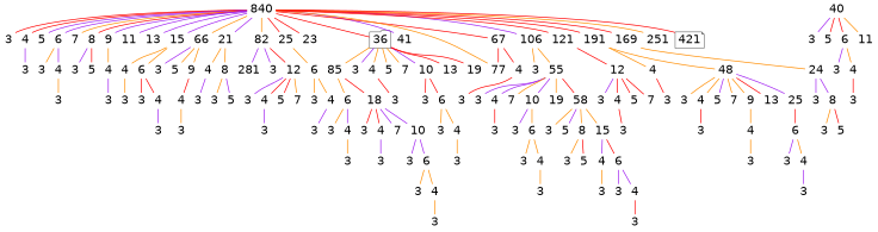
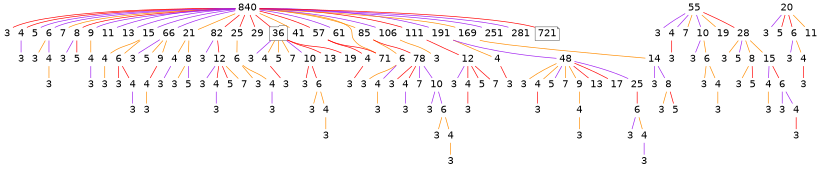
  digraph {
    nodesep=0.1
    node [fontname=Helvetica fontsize=30 shape=plaintext]
    edge [color=darkorange dir=none style=bold]
    n1 [height=0.25 label=840 width=0.25]
    n2 [height=0.25 label=3 width=0.25]
    n3 [height=0.25 label=4 width=0.25]
    n4 [height=0.25 label=5 width=0.25]
    n5 [height=0.25 label=6 width=0.25]
    n6 [height=0.25 label=7 width=0.25]
    n7 [height=0.25 label=8 width=0.25]
    n8 [height=0.25 label=9 width=0.25]
    n9 [height=0.25 label=11 width=0.25]
    n10 [height=0.25 label=13 width=0.25]
    n11 [height=0.25 label=15 width=0.25]
    n12 [height=0.25 label=66 width=0.25]
    n13 [height=0.25 label=21 width=0.25]
    n14 [height=0.25 label=82 width=0.25]
    n15 [height=0.25 label=25 width=0.25]
-   n16 [height=0.25 label=23 width=0.25]
+   n16 [height=0.25 label=29 width=0.25]
    n17 [height=0.25 label=36 shape=folder width=0.25]
    n18 [height=0.25 label=41 width=0.25]
-   n19 [height=0.25 label=67 width=0.25]
-   n21 [height=0.25 label=77 width=0.25]
+   n19 [height=0.25 label=57 width=0.25]
+   n20 [height=0.25 label=61 width=0.25]
+   n21 [height=0.25 label=71 width=0.25]
    n22 [height=0.25 label=85 width=0.25]
    n23 [height=0.25 label=106 width=0.25]
-   n24 [height=0.25 label=121 width=0.25]
+   n24 [height=0.25 label=111 width=0.25]
    n25 [height=0.25 label=191 width=0.25]
    n26 [height=0.25 label=169 width=0.25]
    n27 [height=0.25 label=251 width=0.25]
    n28 [height=0.25 label=281 width=0.25]
-   n29 [height=0.25 label=421 shape=note width=0.25]
+   n29 [height=0.25 label=721 shape=note width=0.25]
    n30 [height=0.25 label=3 width=0.25]
    n31 [height=0.25 label=3 width=0.25]
    n32 [height=0.25 label=4 width=0.25]
    n33 [height=0.25 label=3 width=0.25]
    n34 [height=0.25 label=5 width=0.25]
    n35 [height=0.25 label=4 width=0.25]
    n36 [height=0.25 label=4 width=0.25]
    n37 [height=0.25 label=6 width=0.25]
    n38 [height=0.25 label=3 width=0.25]
    n39 [height=0.25 label=5 width=0.25]
    n40 [height=0.25 label=9 width=0.25]
    n41 [height=0.25 label=4 width=0.25]
    n42 [height=0.25 label=8 width=0.25]
    n43 [height=0.25 label=3 width=0.25]
    n44 [height=0.25 label=12 width=0.25]
    n45 [height=0.25 label=6 width=0.25]
    n46 [height=0.25 label=3 width=0.25]
    n47 [height=0.25 label=4 width=0.25]
    n48 [height=0.25 label=5 width=0.25]
    n49 [height=0.25 label=7 width=0.25]
    n50 [height=0.25 label=10 width=0.25]
    n51 [height=0.25 label=13 width=0.25]
    n52 [height=0.25 label=19 width=0.25]
    n53 [height=0.25 label=4 width=0.25]
    n54 [height=0.25 label=6 width=0.25]
-   n55 [height=0.25 label=18 width=0.25]
+   n55 [height=0.25 label=78 width=0.25]
    n56 [height=0.25 label=3 width=0.25]
    n57 [height=0.25 label=55 width=0.25]
    n58 [height=0.25 label=12 width=0.25]
    n59 [height=0.25 label=4 width=0.25]
    n60 [height=0.25 label=48 width=0.25]
-   n61 [height=0.25 label=24 width=0.25]
+   n61 [height=0.25 label=14 width=0.25]
    n62 [height=0.25 label=3 width=0.25]
    n63 [height=0.25 label=3 width=0.25]
    n64 [height=0.25 label=3 width=0.25]
    n65 [height=0.25 label=3 width=0.25]
    n66 [height=0.25 label=4 width=0.25]
    n67 [height=0.25 label=3 width=0.25]
    n68 [height=0.25 label=4 width=0.25]
    n69 [height=0.25 label=3 width=0.25]
    n70 [height=0.25 label=3 width=0.25]
    n71 [height=0.25 label=3 width=0.25]
    n72 [height=0.25 label=5 width=0.25]
    n73 [height=0.25 label=3 width=0.25]
    n74 [height=0.25 label=4 width=0.25]
    n75 [height=0.25 label=5 width=0.25]
    n76 [height=0.25 label=7 width=0.25]
    n77 [height=0.25 label=3 width=0.25]
    n78 [height=0.25 label=3 width=0.25]
    n79 [height=0.25 label=4 width=0.25]
    n80 [height=0.25 label=3 width=0.25]
    n81 [height=0.25 label=3 width=0.25]
    n82 [height=0.25 label=3 width=0.25]
    n83 [height=0.25 label=6 width=0.25]
    n84 [height=0.25 label=3 width=0.25]
    n85 [height=0.25 label=4 width=0.25]
    n86 [height=0.25 label=3 width=0.25]
    n87 [height=0.25 label=3 width=0.25]
-   n88 [height=0.25 label=40 width=0.25]
+   n88 [height=0.25 label=20 width=0.25]
    n89 [height=0.25 label=3 width=0.25]
    n90 [height=0.25 label=5 width=0.25]
    n91 [height=0.25 label=6 width=0.25]
    n92 [height=0.25 label=11 width=0.25]
    n93 [height=0.25 label=3 width=0.25]
    n94 [height=0.25 label=4 width=0.25]
    n95 [height=0.25 label=3 width=0.25]
    n96 [height=0.25 label=3 width=0.25]
    n97 [height=0.25 label=4 width=0.25]
    n98 [height=0.25 label=3 width=0.25]
    n99 [height=0.25 label=4 width=0.25]
    n100 [height=0.25 label=7 width=0.25]
    n101 [height=0.25 label=10 width=0.25]
    n102 [height=0.25 label=3 width=0.25]
    n103 [height=0.25 label=3 width=0.25]
    n104 [height=0.25 label=3 width=0.25]
    n105 [height=0.25 label=6 width=0.25]
    n106 [height=0.25 label=3 width=0.25]
    n107 [height=0.25 label=4 width=0.25]
    n108 [height=0.25 label=3 width=0.25]
    n109 [height=0.25 label=3 width=0.25]
    n110 [height=0.25 label=4 width=0.25]
    n111 [height=0.25 label=7 width=0.25]
    n112 [height=0.25 label=10 width=0.25]
    n113 [height=0.25 label=19 width=0.25]
-   n114 [height=0.25 label=58 width=0.25]
+   n114 [height=0.25 label=28 width=0.25]
    n115 [height=0.25 label=3 width=0.25]
    n116 [height=0.25 label=3 width=0.25]
    n117 [height=0.25 label=6 width=0.25]
    n118 [height=0.25 label=3 width=0.25]
    n119 [height=0.25 label=5 width=0.25]
    n120 [height=0.25 label=8 width=0.25]
    n121 [height=0.25 label=15 width=0.25]
    n122 [height=0.25 label=3 width=0.25]
    n123 [height=0.25 label=4 width=0.25]
    n124 [height=0.25 label=3 width=0.25]
    n125 [height=0.25 label=3 width=0.25]
    n126 [height=0.25 label=5 width=0.25]
    n127 [height=0.25 label=4 width=0.25]
    n128 [height=0.25 label=6 width=0.25]
    n129 [height=0.25 label=3 width=0.25]
    n130 [height=0.25 label=3 width=0.25]
    n131 [height=0.25 label=4 width=0.25]
    n132 [height=0.25 label=3 width=0.25]
    n133 [height=0.25 label=3 width=0.25]
    n134 [height=0.25 label=4 width=0.25]
    n135 [height=0.25 label=5 width=0.25]
    n136 [height=0.25 label=7 width=0.25]
    n137 [height=0.25 label=3 width=0.25]
    n138 [height=0.25 label=3 width=0.25]
    n139 [height=0.25 label=3 width=0.25]
    n140 [height=0.25 label=4 width=0.25]
    n141 [height=0.25 label=5 width=0.25]
    n142 [height=0.25 label=7 width=0.25]
    n143 [height=0.25 label=9 width=0.25]
    n144 [height=0.25 label=13 width=0.25]
+   n145 [height=0.25 label=17 width=0.25]
    n146 [height=0.25 label=25 width=0.25]
    n147 [height=0.25 label=3 width=0.25]
    n148 [height=0.25 label=4 width=0.25]
    n149 [height=0.25 label=6 width=0.25]
    n150 [height=0.25 label=3 width=0.25]
    n151 [height=0.25 label=3 width=0.25]
    n152 [height=0.25 label=4 width=0.25]
    n153 [height=0.25 label=3 width=0.25]
    n154 [height=0.25 label=3 width=0.25]
    n155 [height=0.25 label=8 width=0.25]
    n156 [height=0.25 label=3 width=0.25]
    n157 [height=0.25 label=5 width=0.25]
    n1 -> n2 [color=red]
    n1 -> n3 [color=red]
    n1 -> n4 [color=purple]
    n1 -> n5 [color=purple]
    n1 -> n6
    n1 -> n7 [color=red]
    n1 -> n8 [color=purple]
    n1 -> n9 [color=purple]
    n1 -> n10 [color=purple]
    n1 -> n11 [color=purple]
-   n1 -> n12
-   n1 -> n13 [color=purple]
-   n1 -> n14
+   n1 -> n12 [color=purple]
+   n1 -> n13
+   n1 -> n14 [color=red]
    n1 -> n15 [color=red]
    n1 -> n16 [color=red]
    n1 -> n17 [color=red]
-   n1 -> n18 [color=purple]
+   n1 -> n18
    n1 -> n19 [color=red]
+   n1 -> n20 [color=purple]
    n1 -> n21
-   n17 -> n22
+   n1 -> n22
    n1 -> n23 [color=purple]
    n1 -> n24 [color=red]
-   n1 -> n25 [color=red]
-   n1 -> n26 [color=red]
-   n1 -> n27
-   n14 -> n28 [color=purple]
+   n1 -> n25 [color=purple]
+   n1 -> n26
+   n1 -> n27 [color=purple]
+   n1 -> n28 [color=purple]
    n1 -> n29 [color=red]
    n3 -> n30 [color=purple]
    n5 -> n31
    n5 -> n32 [color=purple]
    n7 -> n33 [color=purple]
    n7 -> n34 [color=red]
    n8 -> n35
    n11 -> n36
    n11 -> n37
    n12 -> n38 [color=purple]
    n12 -> n39
    n12 -> n40
    n13 -> n41
    n13 -> n42
    n14 -> n43 [color=purple]
    n14 -> n44 [color=red]
    n15 -> n45
    n17 -> n46 [color=purple]
    n17 -> n47
    n17 -> n48
    n17 -> n49
    n17 -> n50 [color=purple]
    n17 -> n51 [color=red]
    n17 -> n52 [color=red]
    n19 -> n21 [color=red]
    n19 -> n53 [color=red]
    n22 -> n54
    n22 -> n55 [color=red]
    n23 -> n56
-   n23 -> n57
    n24 -> n58 [color=red]
    n25 -> n59
-   n25 -> n60
+   n25 -> n60 [color=purple]
    n26 -> n61
    n32 -> n62
    n35 -> n63 [color=purple]
    n36 -> n64
    n37 -> n65 [color=red]
    n37 -> n66 [color=red]
    n40 -> n68 [color=red]
    n41 -> n70 [color=purple]
    n42 -> n71
    n42 -> n72 [color=purple]
    n44 -> n73 [color=purple]
    n44 -> n74 [color=red]
    n44 -> n75 [color=red]
    n44 -> n76
    n45 -> n78
    n45 -> n79
    n47 -> n81 [color=red]
    n50 -> n82 [color=red]
    n50 -> n83 [color=red]
    n53 -> n87 [color=red]
    n54 -> n96
    n54 -> n97 [color=purple]
    n55 -> n98 [color=red]
    n55 -> n99 [color=red]
    n55 -> n100 [color=purple]
    n55 -> n101 [color=purple]
    n57 -> n109 [color=purple]
    n57 -> n110 [color=purple]
    n57 -> n111
    n57 -> n112 [color=purple]
    n57 -> n113
    n57 -> n114 [color=red]
    n58 -> n133 [color=purple]
    n58 -> n134 [color=red]
    n58 -> n135 [color=red]
    n58 -> n136 [color=red]
    n59 -> n138 [color=red]
    n60 -> n139
    n60 -> n140
    n60 -> n141 [color=purple]
    n60 -> n142
    n60 -> n143
    n60 -> n144 [color=red]
+   n60 -> n145 [color=red]
    n60 -> n146 [color=purple]
    n61 -> n154 [color=purple]
    n61 -> n155 [color=purple]
    n66 -> n67 [color=purple]
    n68 -> n69
    n74 -> n77 [color=purple]
    n79 -> n80 [color=purple]
    n83 -> n84
    n83 -> n85
    n85 -> n86
    n88 -> n89 [color=purple]
    n88 -> n90 [color=red]
    n88 -> n91 [color=red]
    n88 -> n92
    n91 -> n93 [color=purple]
    n91 -> n94
    n94 -> n95 [color=red]
    n97 -> n102
    n99 -> n103 [color=purple]
    n101 -> n104 [color=purple]
    n101 -> n105 [color=purple]
    n105 -> n106
    n105 -> n107
    n107 -> n108
    n110 -> n115 [color=red]
    n112 -> n116 [color=purple]
    n112 -> n117
    n114 -> n118
    n114 -> n119 [color=purple]
    n114 -> n120
    n114 -> n121
    n117 -> n122
    n117 -> n123
    n120 -> n125
    n120 -> n126 [color=red]
    n121 -> n127 [color=purple]
    n121 -> n128 [color=red]
    n123 -> n124
    n127 -> n129
    n128 -> n130 [color=purple]
    n128 -> n131 [color=purple]
    n131 -> n132 [color=red]
    n134 -> n137 [color=red]
    n140 -> n147 [color=red]
    n143 -> n148
    n146 -> n149 [color=red]
    n148 -> n150
    n149 -> n151 [color=purple]
    n149 -> n152
    n152 -> n153 [color=purple]
    n155 -> n156
    n155 -> n157 [color=red]
  }
